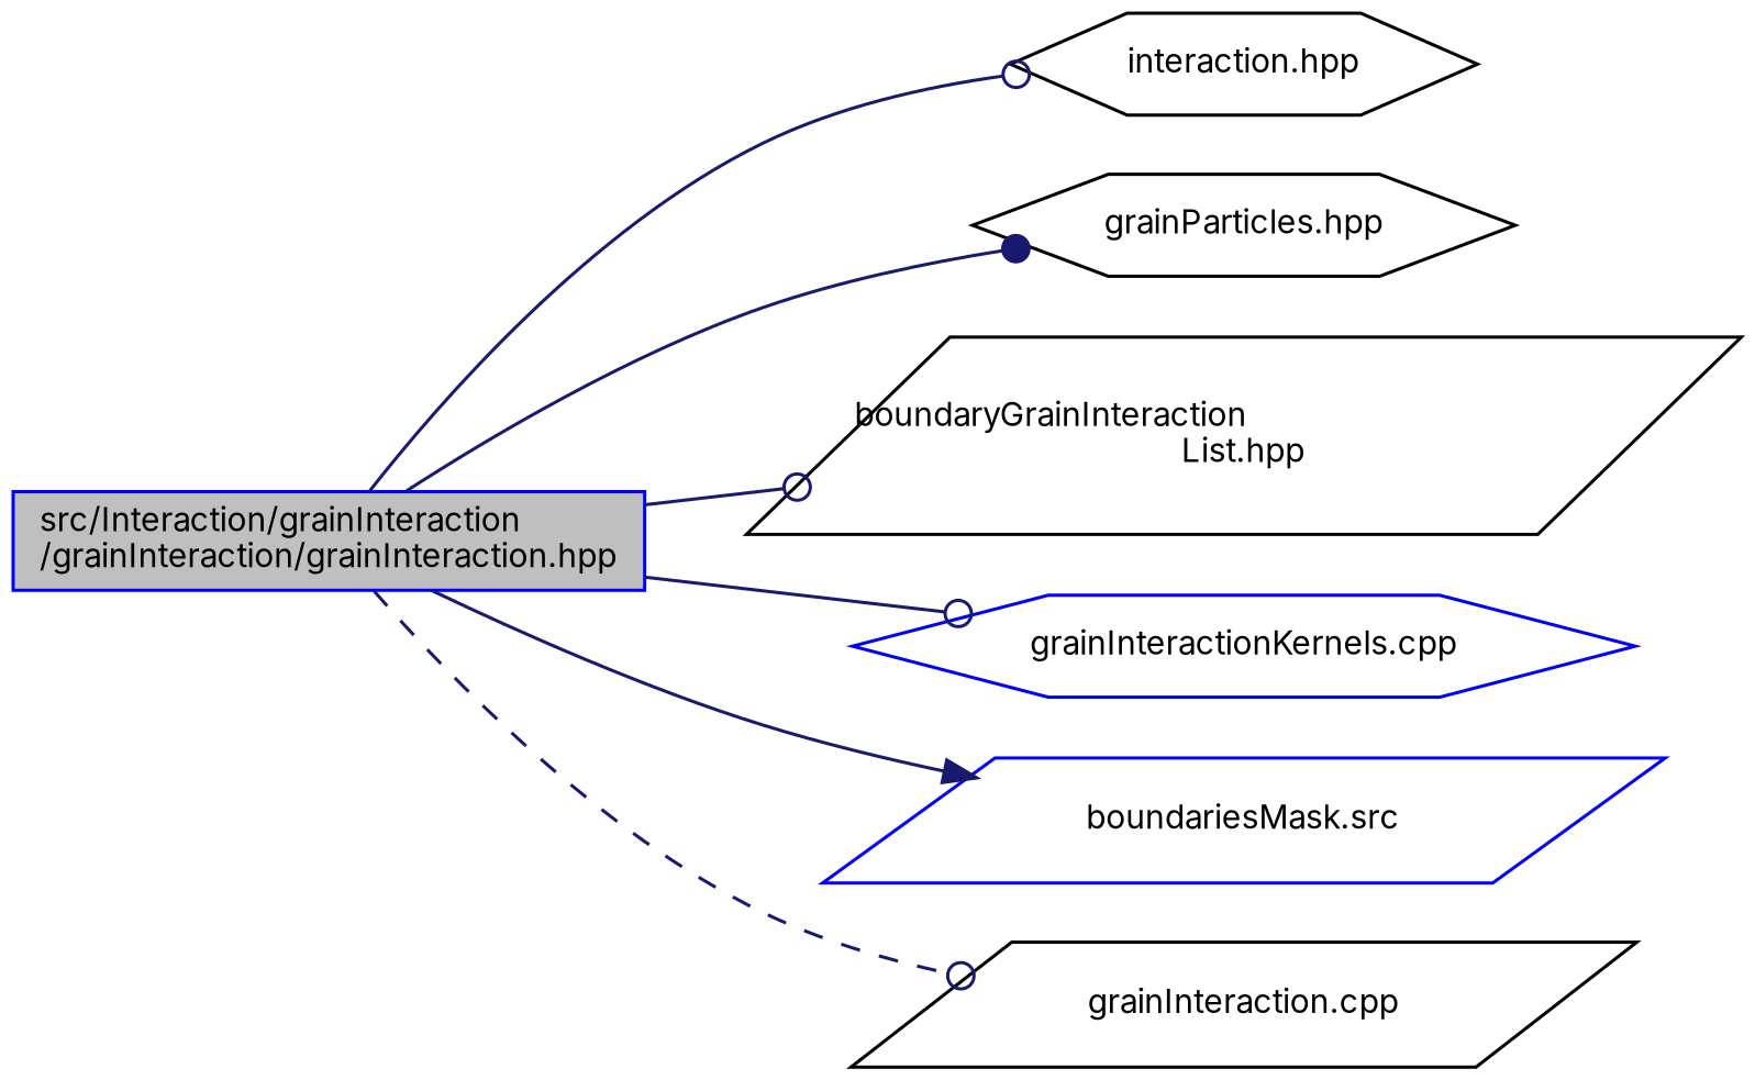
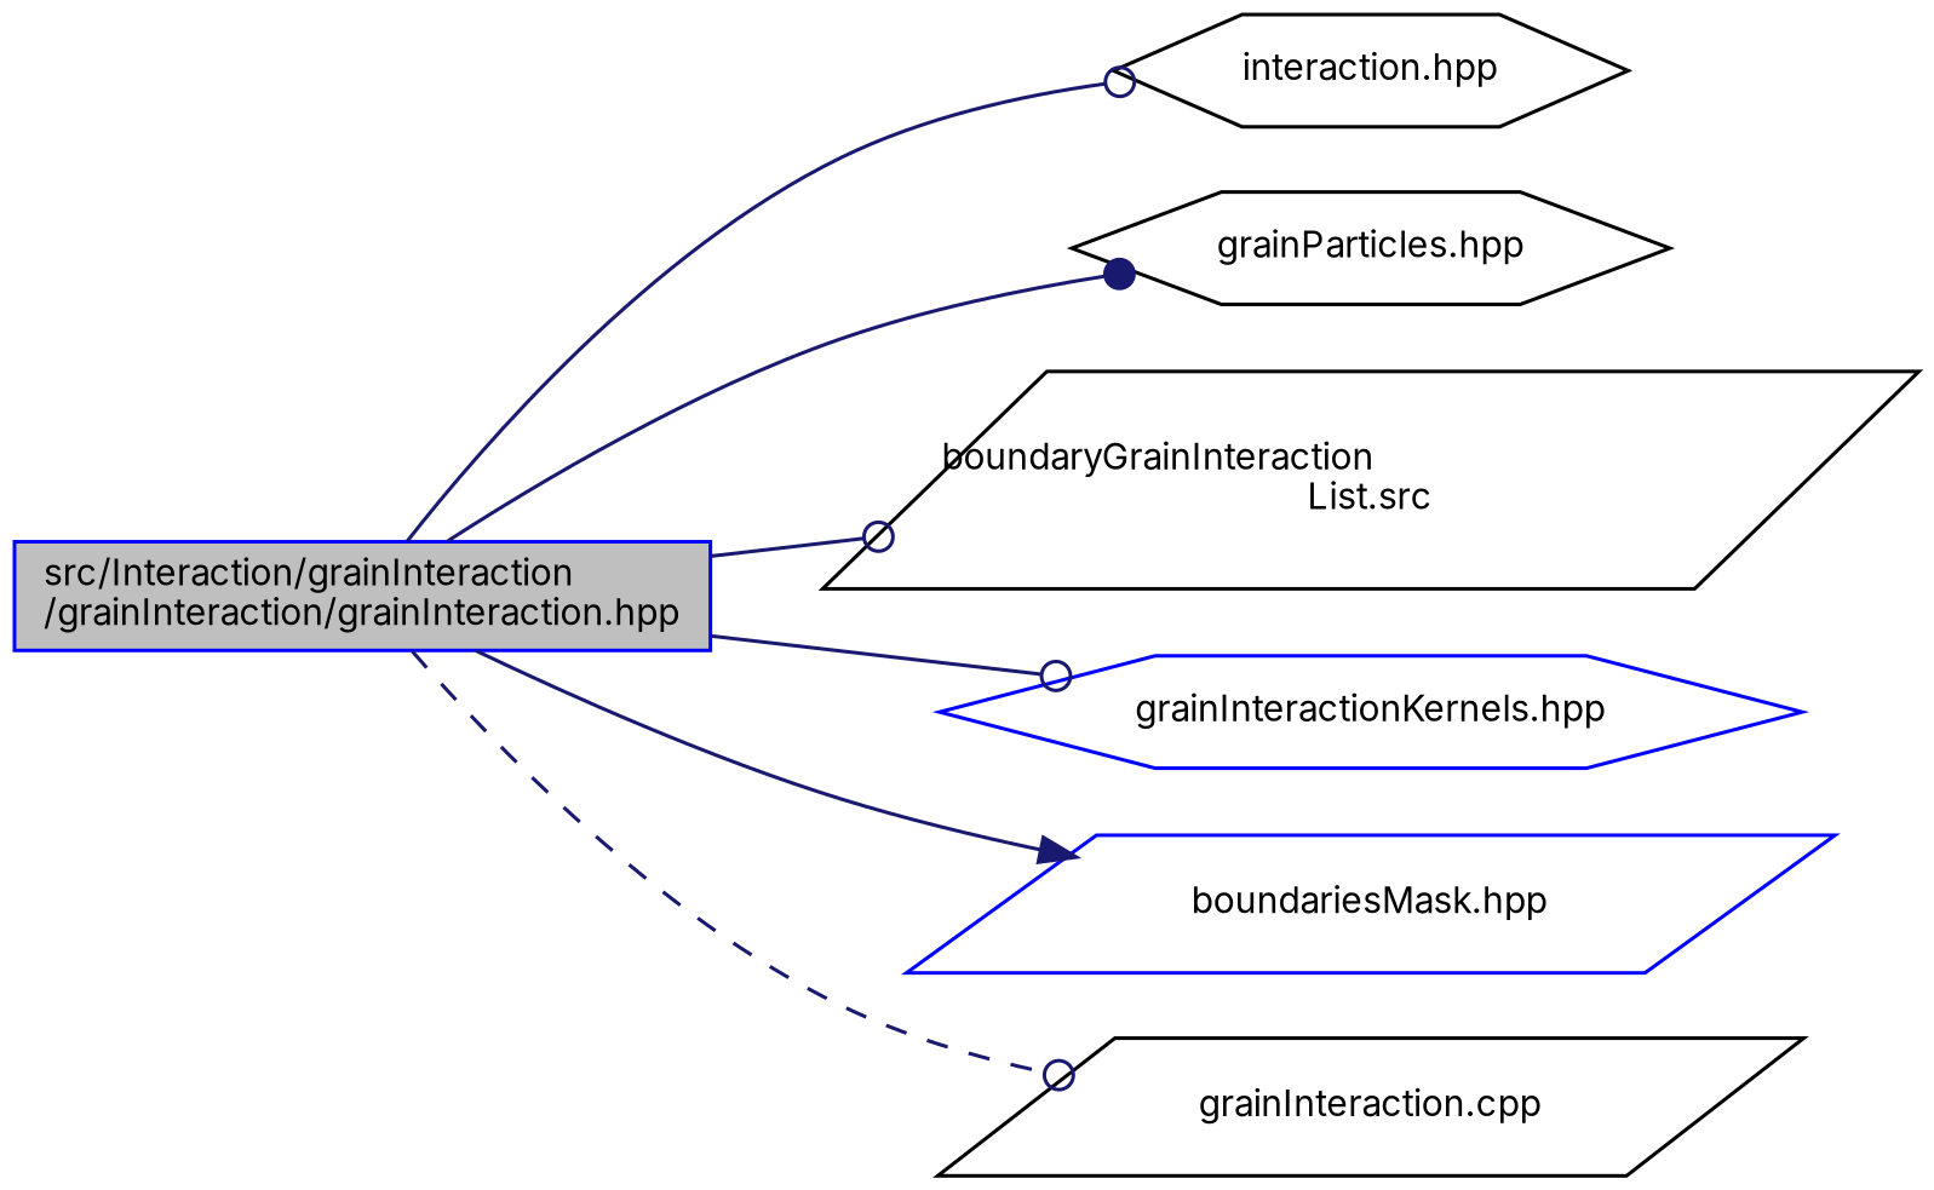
  digraph {
    fontname=Inter
    rankdir=LR
    node [color=black fillcolor=white fontname=Inter fontsize=10 shape=hexagon style=filled]
    edge [arrowhead=odot color=midnightblue fontname=Inter fontsize=10 labelfontname=Helvetica labelfontsize=10 style=solid]
    n1 [color=blue fillcolor=grey75 fontcolor=black height=0.2 label="src/Interaction/grainInteraction\l/grainInteraction/grainInteraction.hpp" shape=box width=0.4]
    n2 [height=0.2 label="interaction.hpp" width=0.4]
    n3 [height=0.2 label="grainParticles.hpp" width=0.4]
-   n4 [height=0.2 label="boundaryGrainInteraction\lList.hpp" shape=parallelogram width=0.4]
-   n5 [color=blue height=0.2 label="grainInteractionKernels.cpp" width=0.4]
-   n6 [color=blue height=0.2 label="boundariesMask.src" shape=parallelogram width=0.4]
+   n4 [height=0.2 label="boundaryGrainInteraction\lList.src" shape=parallelogram width=0.4]
+   n5 [color=blue height=0.2 label="grainInteractionKernels.hpp" width=0.4]
+   n6 [color=blue height=0.2 label="boundariesMask.hpp" shape=parallelogram width=0.4]
    n7 [height=0.2 label="grainInteraction.cpp" shape=parallelogram width=0.4]
    n1 -> n2
    n1 -> n3 [arrowhead=dot]
    n1 -> n4
    n1 -> n5
    n1 -> n6 [arrowhead=normal]
    n1 -> n7 [style=dashed]
  }
